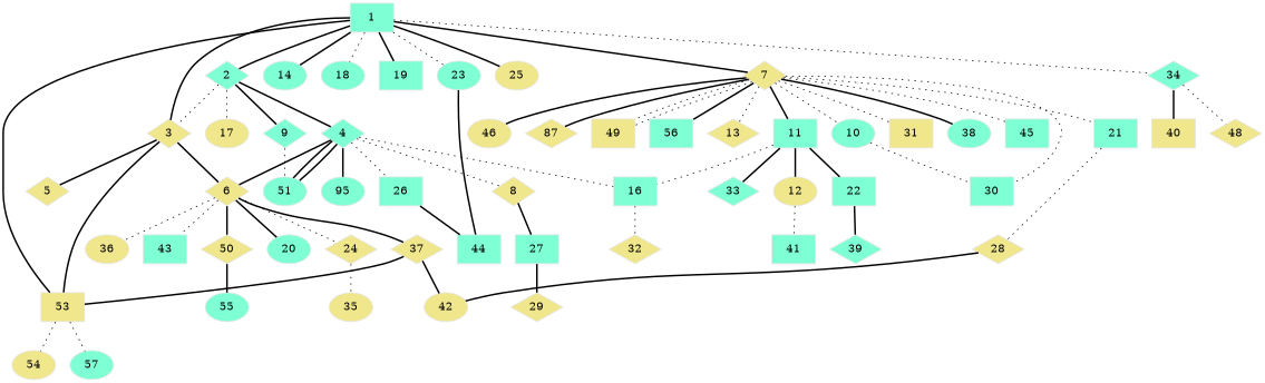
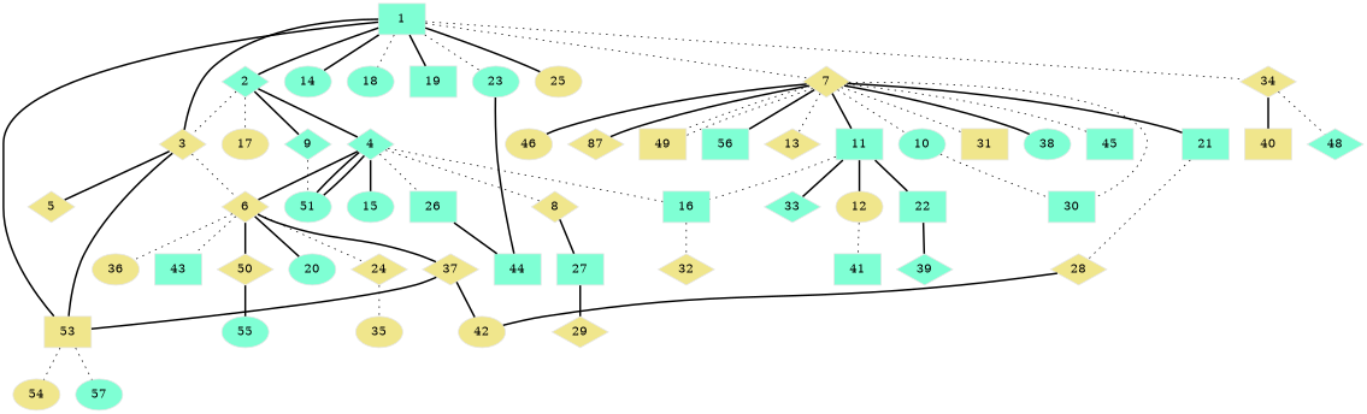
  graph {
    node [color=gray90 fillcolor=aquamarine shape=diamond style=filled]
    edge [style=bold]
    1 [shape=box]
    2
    3 [fillcolor=khaki]
    7 [fillcolor=khaki]
    14 [shape=ellipse]
    18 [shape=ellipse]
    19 [shape=box]
    23 [shape=ellipse]
    25 [fillcolor=khaki shape=ellipse]
-   34
+   34 [fillcolor=khaki]
    53 [fillcolor=khaki shape=box]
    4
    9
    17 [fillcolor=khaki shape=ellipse]
    5 [fillcolor=khaki]
    6 [fillcolor=khaki]
    10 [shape=ellipse]
    11 [shape=box]
    13 [fillcolor=khaki]
    21 [shape=box]
    30 [shape=box]
    31 [fillcolor=khaki shape=box]
    38 [shape=ellipse]
    45 [shape=box]
    46 [fillcolor=khaki shape=ellipse]
    n26 [fillcolor=khaki label=87]
    49 [fillcolor=khaki shape=box]
    56 [shape=box]
    44 [shape=box]
    40 [fillcolor=khaki shape=box]
-   48 [fillcolor=khaki]
+   48
    54 [fillcolor=khaki shape=ellipse]
    57 [shape=ellipse]
    8 [fillcolor=khaki]
-   15 [shape=ellipse label=95]
+   15 [shape=ellipse]
    16 [shape=box]
    26 [shape=box]
    51 [shape=ellipse]
    20 [shape=ellipse]
    24 [fillcolor=khaki]
    36 [fillcolor=khaki shape=ellipse]
    37 [fillcolor=khaki]
    43 [shape=box]
    50 [fillcolor=khaki]
    27 [shape=box]
    32 [fillcolor=khaki]
    35 [fillcolor=khaki shape=ellipse]
    42 [fillcolor=khaki shape=ellipse]
    55 [shape=ellipse]
    12 [fillcolor=khaki shape=ellipse]
    22 [shape=box]
    33
    28 [fillcolor=khaki]
    29 [fillcolor=khaki]
    41 [shape=box]
    39
    1 -- 2
    1 -- 3
-   1 -- 7
+   1 -- 7 [style=dotted]
    1 -- 14
    1 -- 18 [style=dotted]
    1 -- 19
    1 -- 23 [style=dotted]
    1 -- 25
    1 -- 34 [style=dotted]
    1 -- 53
    2 -- 3 [style=dotted]
    2 -- 4
    2 -- 9
    2 -- 17 [style=dotted]
    3 -- 53
    3 -- 5
-   3 -- 6
+   3 -- 6 [style=dotted]
    7 -- 10 [style=dotted]
    7 -- 11
    7 -- 13 [style=dotted]
-   7 -- 21 [style=dotted]
+   7 -- 21
    7 -- 30 [style=dotted]
    7 -- 31 [style=dotted]
    7 -- 38
    7 -- 45 [style=dotted]
    7 -- 46
    7 -- n26
    7 -- 49 [style=dotted]
    7 -- 49 [style=dotted]
    7 -- 56
    23 -- 44
    34 -- 40
    34 -- 48 [style=dotted]
    53 -- 54 [style=dotted]
    53 -- 57 [style=dotted]
    4 -- 6
    4 -- 8 [style=dotted]
    4 -- 15
    4 -- 16 [style=dotted]
    4 -- 26 [style=dotted]
    4 -- 51
    4 -- 51
    9 -- 51 [style=dotted]
    6 -- 20
    6 -- 24 [style=dotted]
    6 -- 36 [style=dotted]
    6 -- 37
    6 -- 43 [style=dotted]
    6 -- 50
    10 -- 30 [style=dotted]
    11 -- 16 [style=dotted]
    11 -- 12
    11 -- 22
    11 -- 33
    21 -- 28 [style=dotted]
    8 -- 27
    16 -- 32 [style=dotted]
    26 -- 44
    24 -- 35 [style=dotted]
    37 -- 53
    37 -- 42
    50 -- 55
    27 -- 29
    12 -- 41 [style=dotted]
    22 -- 39
    28 -- 42
  }
